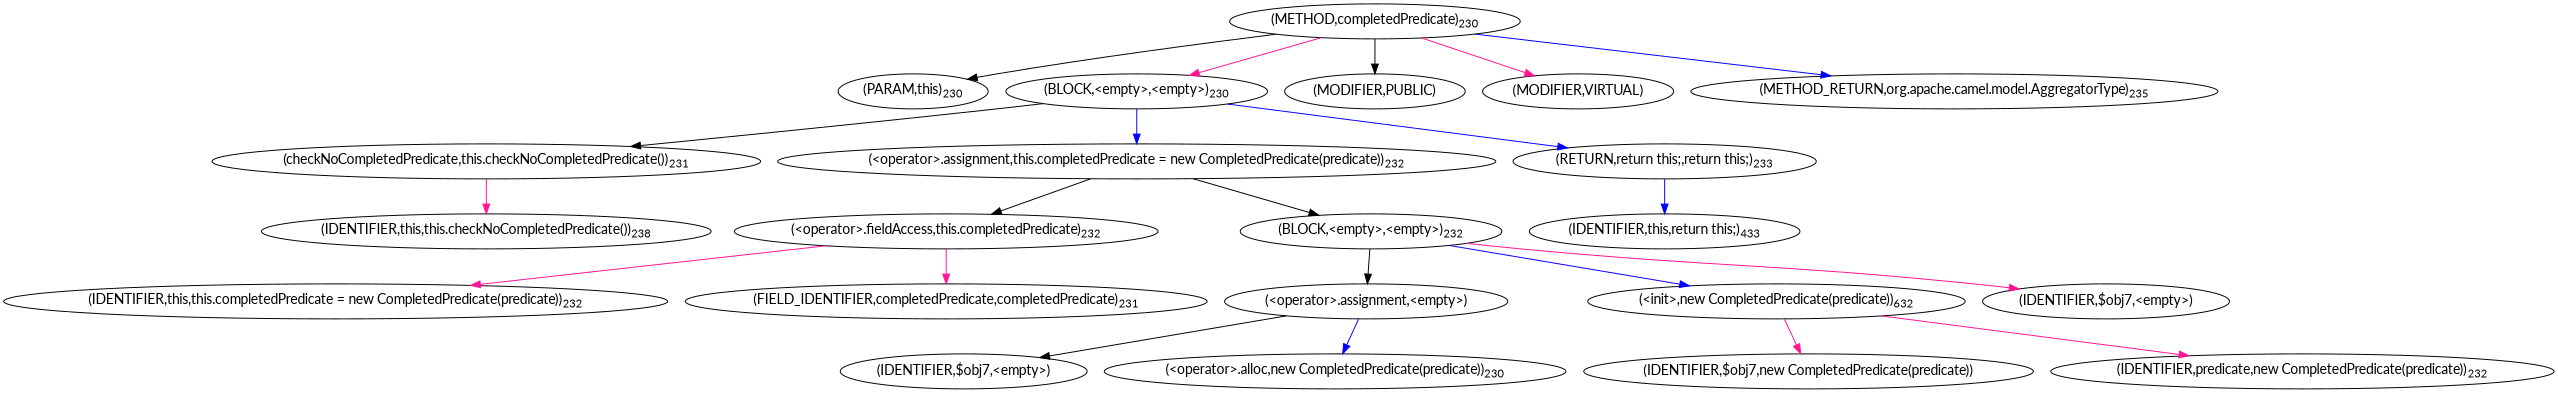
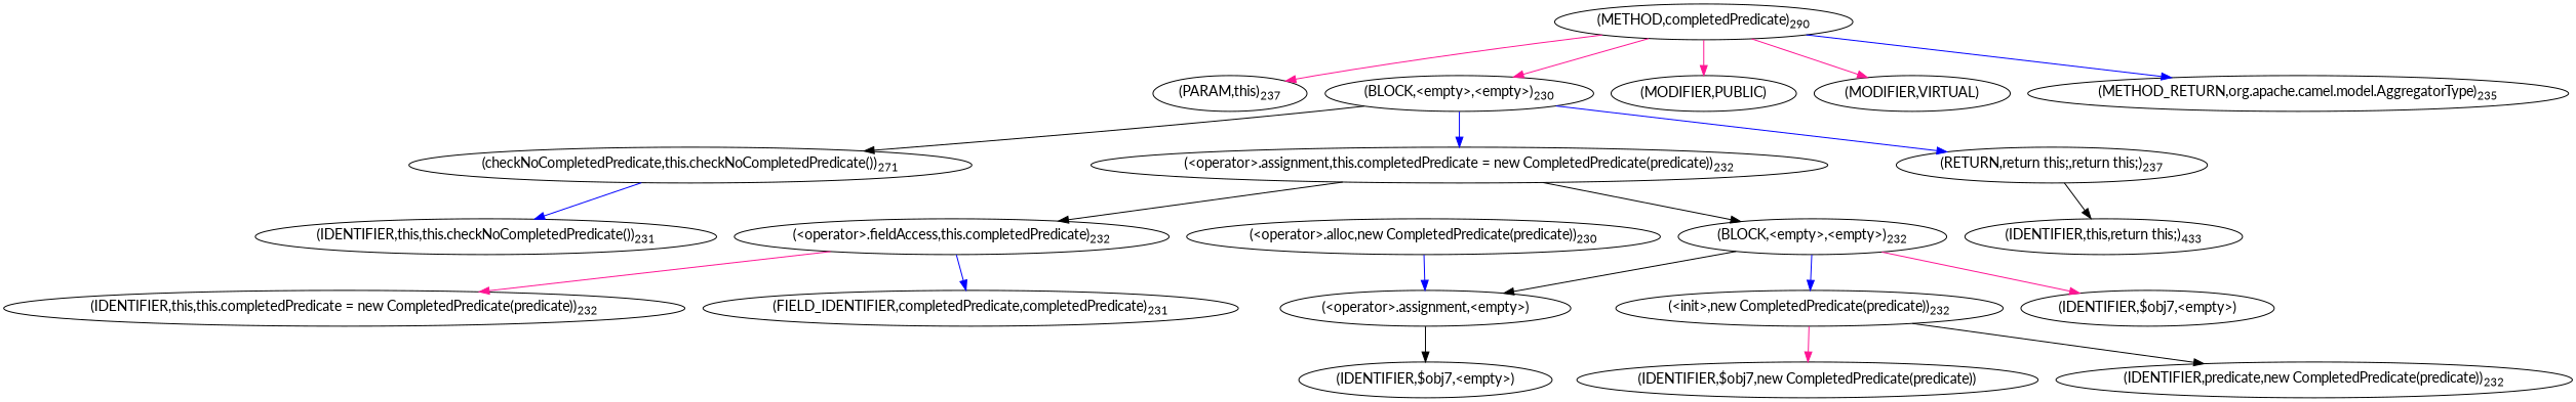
  digraph {
    fontname=Lato
    node [fontname=Lato]
    edge [color=deeppink fontname=Lato]
-   n1 [label=<(METHOD,completedPredicate)<SUB>230</SUB>>]
-   n2 [label=<(PARAM,this)<SUB>230</SUB>>]
+   n1 [label=<(METHOD,completedPredicate)<SUB>290</SUB>>]
+   n2 [label=<(PARAM,this)<SUB>237</SUB>>]
    n3 [label=<(BLOCK,&lt;empty&gt;,&lt;empty&gt;)<SUB>230</SUB>>]
    n4 [label=<(MODIFIER,PUBLIC)>]
    n5 [label=<(MODIFIER,VIRTUAL)>]
    n6 [label=<(METHOD_RETURN,org.apache.camel.model.AggregatorType)<SUB>235</SUB>>]
-   n7 [label=<(checkNoCompletedPredicate,this.checkNoCompletedPredicate())<SUB>231</SUB>>]
+   n7 [label=<(checkNoCompletedPredicate,this.checkNoCompletedPredicate())<SUB>271</SUB>>]
    n8 [label=<(&lt;operator&gt;.assignment,this.completedPredicate = new CompletedPredicate(predicate))<SUB>232</SUB>>]
-   n9 [label=<(RETURN,return this;,return this;)<SUB>233</SUB>>]
-   n10 [label=<(IDENTIFIER,this,this.checkNoCompletedPredicate())<SUB>238</SUB>>]
+   n9 [label=<(RETURN,return this;,return this;)<SUB>237</SUB>>]
+   n10 [label=<(IDENTIFIER,this,this.checkNoCompletedPredicate())<SUB>231</SUB>>]
    n11 [label=<(&lt;operator&gt;.fieldAccess,this.completedPredicate)<SUB>232</SUB>>]
    n12 [label=<(BLOCK,&lt;empty&gt;,&lt;empty&gt;)<SUB>232</SUB>>]
    n13 [label=<(IDENTIFIER,this,return this;)<SUB>433</SUB>>]
    n14 [label=<(IDENTIFIER,this,this.completedPredicate = new CompletedPredicate(predicate))<SUB>232</SUB>>]
    n15 [label=<(FIELD_IDENTIFIER,completedPredicate,completedPredicate)<SUB>231</SUB>>]
    n16 [label=<(&lt;operator&gt;.assignment,&lt;empty&gt;)>]
-   n17 [label=<(&lt;init&gt;,new CompletedPredicate(predicate))<SUB>632</SUB>>]
+   n17 [label=<(&lt;init&gt;,new CompletedPredicate(predicate))<SUB>232</SUB>>]
    n18 [label=<(IDENTIFIER,$obj7,&lt;empty&gt;)>]
    n19 [label=<(IDENTIFIER,$obj7,&lt;empty&gt;)>]
    n20 [label=<(&lt;operator&gt;.alloc,new CompletedPredicate(predicate))<SUB>230</SUB>>]
    n21 [label=<(IDENTIFIER,$obj7,new CompletedPredicate(predicate))>]
    n22 [label=<(IDENTIFIER,predicate,new CompletedPredicate(predicate))<SUB>232</SUB>>]
-   n1 -> n2 [color=black]
+   n1 -> n2
    n1 -> n3
-   n1 -> n4 [color=black]
+   n1 -> n4
    n1 -> n5
    n1 -> n6 [color=blue]
    n3 -> n7 [color=black]
    n3 -> n8 [color=blue]
    n3 -> n9 [color=blue]
-   n7 -> n10
+   n7 -> n10 [color=blue]
    n8 -> n11 [color=black]
    n8 -> n12 [color=black]
-   n9 -> n13 [color=blue]
+   n9 -> n13 [color=black]
    n11 -> n14
-   n11 -> n15
+   n11 -> n15 [color=blue]
    n12 -> n16 [color=black]
    n12 -> n17 [color=blue]
    n12 -> n18
    n16 -> n19 [color=black]
-   n16 -> n20 [color=blue]
+   n20 -> n16 [color=blue]
    n17 -> n21
-   n17 -> n22
+   n17 -> n22 [color=black]
  }
